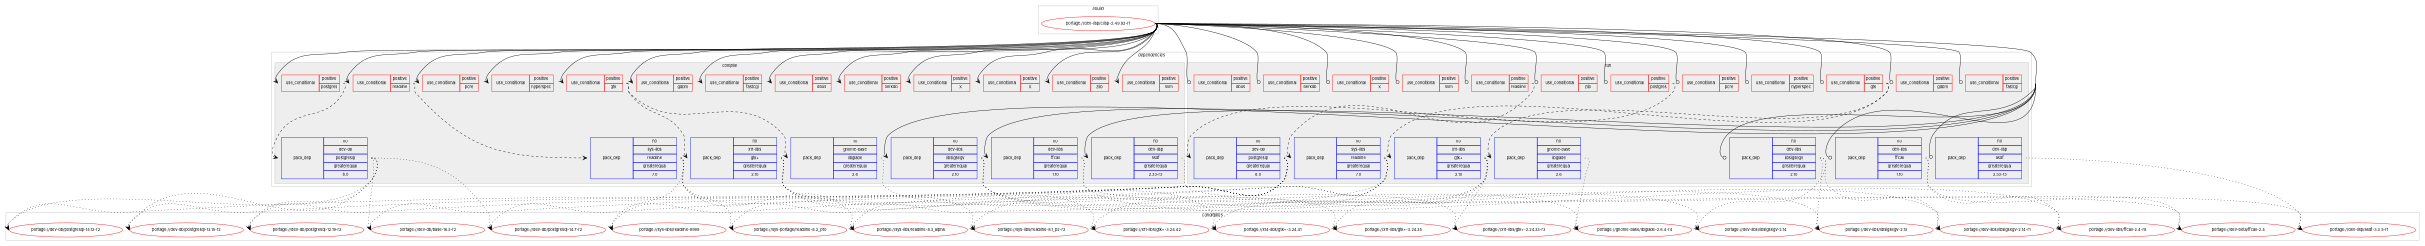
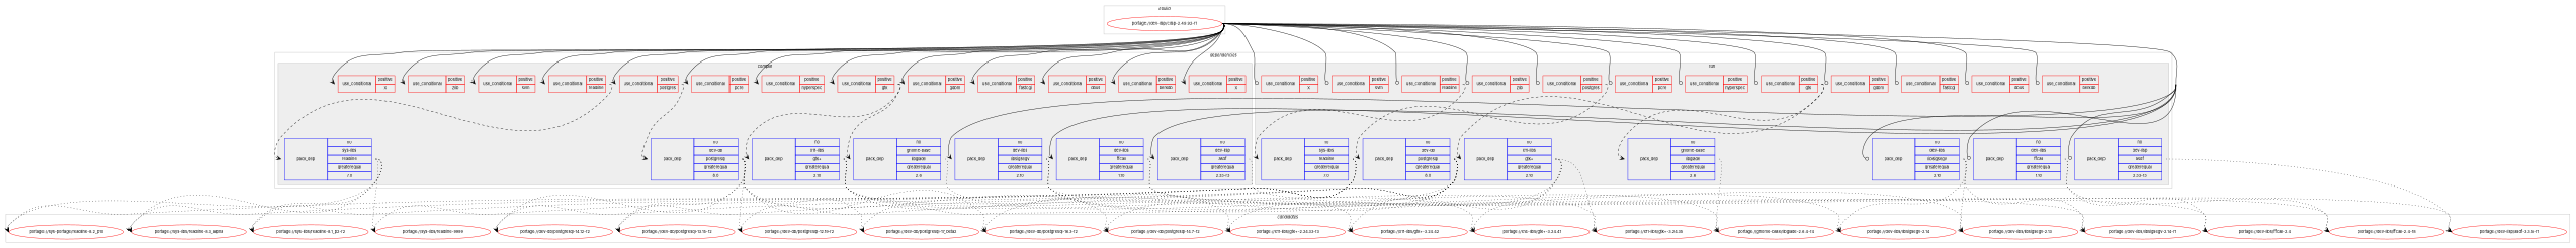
  digraph {
    compound=true
    concentrate=true
    fontname=Inter
    fontsize=10
    newrank=true
    rankdir=TB
    ranksep=1.5
    node [color=red fontname=Inter fontsize=10 shape=none]
    edge [arrowhead=vee fontname=Inter headport=w style=dotted tailport=e weight=100]
    n1 [label="portage://dev-lisp/clisp-2.49.92-r1" width=4 shape=""]
    n2 [label=<<TABLE BORDER="0" CELLBORDER="1" CELLSPACING="0" CELLPADDING="4"><TR><TD ROWSPAN="3" CELLPADDING="10">use_conditional</TD></TR><TR><TD>positive</TD></TR><TR><TD>X</TD></TR></TABLE>>]
    n3 [label=<<TABLE BORDER="0" CELLBORDER="1" CELLSPACING="0" CELLPADDING="4"><TR><TD ROWSPAN="3" CELLPADDING="10">use_conditional</TD></TR><TR><TD>positive</TD></TR><TR><TD>X</TD></TR></TABLE>>]
    n4 [label=<<TABLE BORDER="0" CELLBORDER="1" CELLSPACING="0" CELLPADDING="4"><TR><TD ROWSPAN="3" CELLPADDING="10">use_conditional</TD></TR><TR><TD>positive</TD></TR><TR><TD>berkdb</TD></TR></TABLE>>]
    n5 [label=<<TABLE BORDER="0" CELLBORDER="1" CELLSPACING="0" CELLPADDING="4"><TR><TD ROWSPAN="3" CELLPADDING="10">use_conditional</TD></TR><TR><TD>positive</TD></TR><TR><TD>dbus</TD></TR></TABLE>>]
    n6 [label=<<TABLE BORDER="0" CELLBORDER="1" CELLSPACING="0" CELLPADDING="4"><TR><TD ROWSPAN="3" CELLPADDING="10">use_conditional</TD></TR><TR><TD>positive</TD></TR><TR><TD>fastcgi</TD></TR></TABLE>>]
    n7 [label=<<TABLE BORDER="0" CELLBORDER="1" CELLSPACING="0" CELLPADDING="4"><TR><TD ROWSPAN="3" CELLPADDING="10">use_conditional</TD></TR><TR><TD>positive</TD></TR><TR><TD>gdbm</TD></TR></TABLE>>]
    n8 [color=blue label=<<TABLE BORDER="0" CELLBORDER="1" CELLSPACING="0" CELLPADDING="4" WIDTH="220"><TR><TD ROWSPAN="6" CELLPADDING="30">pack_dep</TD></TR><TR><TD WIDTH="110">no</TD></TR><TR><TD>x11-libs</TD></TR><TR><TD>gtk+</TD></TR><TR><TD>greaterequal</TD></TR><TR><TD>2.10</TD></TR></TABLE>>]
    n9 [color=blue label=<<TABLE BORDER="0" CELLBORDER="1" CELLSPACING="0" CELLPADDING="4" WIDTH="220"><TR><TD ROWSPAN="6" CELLPADDING="30">pack_dep</TD></TR><TR><TD WIDTH="110">no</TD></TR><TR><TD>gnome-base</TD></TR><TR><TD>libglade</TD></TR><TR><TD>greaterequal</TD></TR><TR><TD>2.6</TD></TR></TABLE>>]
    n10 [label=<<TABLE BORDER="0" CELLBORDER="1" CELLSPACING="0" CELLPADDING="4"><TR><TD ROWSPAN="3" CELLPADDING="10">use_conditional</TD></TR><TR><TD>positive</TD></TR><TR><TD>gtk</TD></TR></TABLE>>]
    n11 [label=<<TABLE BORDER="0" CELLBORDER="1" CELLSPACING="0" CELLPADDING="4"><TR><TD ROWSPAN="3" CELLPADDING="10">use_conditional</TD></TR><TR><TD>positive</TD></TR><TR><TD>hyperspec</TD></TR></TABLE>>]
    n12 [label=<<TABLE BORDER="0" CELLBORDER="1" CELLSPACING="0" CELLPADDING="4"><TR><TD ROWSPAN="3" CELLPADDING="10">use_conditional</TD></TR><TR><TD>positive</TD></TR><TR><TD>pcre</TD></TR></TABLE>>]
    n13 [color=blue label=<<TABLE BORDER="0" CELLBORDER="1" CELLSPACING="0" CELLPADDING="4" WIDTH="220"><TR><TD ROWSPAN="6" CELLPADDING="30">pack_dep</TD></TR><TR><TD WIDTH="110">no</TD></TR><TR><TD>dev-db</TD></TR><TR><TD>postgresql</TD></TR><TR><TD>greaterequal</TD></TR><TR><TD>8.0</TD></TR></TABLE>>]
    n14 [label=<<TABLE BORDER="0" CELLBORDER="1" CELLSPACING="0" CELLPADDING="4"><TR><TD ROWSPAN="3" CELLPADDING="10">use_conditional</TD></TR><TR><TD>positive</TD></TR><TR><TD>postgres</TD></TR></TABLE>>]
    n15 [color=blue label=<<TABLE BORDER="0" CELLBORDER="1" CELLSPACING="0" CELLPADDING="4" WIDTH="220"><TR><TD ROWSPAN="6" CELLPADDING="30">pack_dep</TD></TR><TR><TD WIDTH="110">no</TD></TR><TR><TD>sys-libs</TD></TR><TR><TD>readline</TD></TR><TR><TD>greaterequal</TD></TR><TR><TD>7.0</TD></TR></TABLE>>]
    n16 [label=<<TABLE BORDER="0" CELLBORDER="1" CELLSPACING="0" CELLPADDING="4"><TR><TD ROWSPAN="3" CELLPADDING="10">use_conditional</TD></TR><TR><TD>positive</TD></TR><TR><TD>readline</TD></TR></TABLE>>]
    n17 [label=<<TABLE BORDER="0" CELLBORDER="1" CELLSPACING="0" CELLPADDING="4"><TR><TD ROWSPAN="3" CELLPADDING="10">use_conditional</TD></TR><TR><TD>positive</TD></TR><TR><TD>svm</TD></TR></TABLE>>]
    n18 [label=<<TABLE BORDER="0" CELLBORDER="1" CELLSPACING="0" CELLPADDING="4"><TR><TD ROWSPAN="3" CELLPADDING="10">use_conditional</TD></TR><TR><TD>positive</TD></TR><TR><TD>zlib</TD></TR></TABLE>>]
    n19 [color=blue label=<<TABLE BORDER="0" CELLBORDER="1" CELLSPACING="0" CELLPADDING="4" WIDTH="220"><TR><TD ROWSPAN="6" CELLPADDING="30">pack_dep</TD></TR><TR><TD WIDTH="110">no</TD></TR><TR><TD>dev-libs</TD></TR><TR><TD>ffcall</TD></TR><TR><TD>greaterequal</TD></TR><TR><TD>1.10</TD></TR></TABLE>>]
    n20 [color=blue label=<<TABLE BORDER="0" CELLBORDER="1" CELLSPACING="0" CELLPADDING="4" WIDTH="220"><TR><TD ROWSPAN="6" CELLPADDING="30">pack_dep</TD></TR><TR><TD WIDTH="110">no</TD></TR><TR><TD>dev-libs</TD></TR><TR><TD>libsigsegv</TD></TR><TR><TD>greaterequal</TD></TR><TR><TD>2.10</TD></TR></TABLE>>]
    n21 [color=blue label=<<TABLE BORDER="0" CELLBORDER="1" CELLSPACING="0" CELLPADDING="4" WIDTH="220"><TR><TD ROWSPAN="6" CELLPADDING="30">pack_dep</TD></TR><TR><TD WIDTH="110">no</TD></TR><TR><TD>dev-lisp</TD></TR><TR><TD>asdf</TD></TR><TR><TD>greaterequal</TD></TR><TR><TD>2.33-r3</TD></TR></TABLE>>]
    n22 [label=<<TABLE BORDER="0" CELLBORDER="1" CELLSPACING="0" CELLPADDING="4"><TR><TD ROWSPAN="3" CELLPADDING="10">use_conditional</TD></TR><TR><TD>positive</TD></TR><TR><TD>X</TD></TR></TABLE>>]
    n23 [label=<<TABLE BORDER="0" CELLBORDER="1" CELLSPACING="0" CELLPADDING="4"><TR><TD ROWSPAN="3" CELLPADDING="10">use_conditional</TD></TR><TR><TD>positive</TD></TR><TR><TD>berkdb</TD></TR></TABLE>>]
    n24 [label=<<TABLE BORDER="0" CELLBORDER="1" CELLSPACING="0" CELLPADDING="4"><TR><TD ROWSPAN="3" CELLPADDING="10">use_conditional</TD></TR><TR><TD>positive</TD></TR><TR><TD>dbus</TD></TR></TABLE>>]
    n25 [label=<<TABLE BORDER="0" CELLBORDER="1" CELLSPACING="0" CELLPADDING="4"><TR><TD ROWSPAN="3" CELLPADDING="10">use_conditional</TD></TR><TR><TD>positive</TD></TR><TR><TD>fastcgi</TD></TR></TABLE>>]
    n26 [label=<<TABLE BORDER="0" CELLBORDER="1" CELLSPACING="0" CELLPADDING="4"><TR><TD ROWSPAN="3" CELLPADDING="10">use_conditional</TD></TR><TR><TD>positive</TD></TR><TR><TD>gdbm</TD></TR></TABLE>>]
    n27 [color=blue label=<<TABLE BORDER="0" CELLBORDER="1" CELLSPACING="0" CELLPADDING="4" WIDTH="220"><TR><TD ROWSPAN="6" CELLPADDING="30">pack_dep</TD></TR><TR><TD WIDTH="110">no</TD></TR><TR><TD>x11-libs</TD></TR><TR><TD>gtk+</TD></TR><TR><TD>greaterequal</TD></TR><TR><TD>2.10</TD></TR></TABLE>>]
    n28 [color=blue label=<<TABLE BORDER="0" CELLBORDER="1" CELLSPACING="0" CELLPADDING="4" WIDTH="220"><TR><TD ROWSPAN="6" CELLPADDING="30">pack_dep</TD></TR><TR><TD WIDTH="110">no</TD></TR><TR><TD>gnome-base</TD></TR><TR><TD>libglade</TD></TR><TR><TD>greaterequal</TD></TR><TR><TD>2.6</TD></TR></TABLE>>]
    n29 [label=<<TABLE BORDER="0" CELLBORDER="1" CELLSPACING="0" CELLPADDING="4"><TR><TD ROWSPAN="3" CELLPADDING="10">use_conditional</TD></TR><TR><TD>positive</TD></TR><TR><TD>gtk</TD></TR></TABLE>>]
    n30 [label=<<TABLE BORDER="0" CELLBORDER="1" CELLSPACING="0" CELLPADDING="4"><TR><TD ROWSPAN="3" CELLPADDING="10">use_conditional</TD></TR><TR><TD>positive</TD></TR><TR><TD>hyperspec</TD></TR></TABLE>>]
    n31 [label=<<TABLE BORDER="0" CELLBORDER="1" CELLSPACING="0" CELLPADDING="4"><TR><TD ROWSPAN="3" CELLPADDING="10">use_conditional</TD></TR><TR><TD>positive</TD></TR><TR><TD>pcre</TD></TR></TABLE>>]
    n32 [color=blue label=<<TABLE BORDER="0" CELLBORDER="1" CELLSPACING="0" CELLPADDING="4" WIDTH="220"><TR><TD ROWSPAN="6" CELLPADDING="30">pack_dep</TD></TR><TR><TD WIDTH="110">no</TD></TR><TR><TD>dev-db</TD></TR><TR><TD>postgresql</TD></TR><TR><TD>greaterequal</TD></TR><TR><TD>8.0</TD></TR></TABLE>>]
    n33 [label=<<TABLE BORDER="0" CELLBORDER="1" CELLSPACING="0" CELLPADDING="4"><TR><TD ROWSPAN="3" CELLPADDING="10">use_conditional</TD></TR><TR><TD>positive</TD></TR><TR><TD>postgres</TD></TR></TABLE>>]
    n34 [label=<<TABLE BORDER="0" CELLBORDER="1" CELLSPACING="0" CELLPADDING="4"><TR><TD ROWSPAN="3" CELLPADDING="10">use_conditional</TD></TR><TR><TD>positive</TD></TR><TR><TD>zlib</TD></TR></TABLE>>]
    n35 [color=blue label=<<TABLE BORDER="0" CELLBORDER="1" CELLSPACING="0" CELLPADDING="4" WIDTH="220"><TR><TD ROWSPAN="6" CELLPADDING="30">pack_dep</TD></TR><TR><TD WIDTH="110">no</TD></TR><TR><TD>sys-libs</TD></TR><TR><TD>readline</TD></TR><TR><TD>greaterequal</TD></TR><TR><TD>7.0</TD></TR></TABLE>>]
    n36 [label=<<TABLE BORDER="0" CELLBORDER="1" CELLSPACING="0" CELLPADDING="4"><TR><TD ROWSPAN="3" CELLPADDING="10">use_conditional</TD></TR><TR><TD>positive</TD></TR><TR><TD>readline</TD></TR></TABLE>>]
    n37 [label=<<TABLE BORDER="0" CELLBORDER="1" CELLSPACING="0" CELLPADDING="4"><TR><TD ROWSPAN="3" CELLPADDING="10">use_conditional</TD></TR><TR><TD>positive</TD></TR><TR><TD>svm</TD></TR></TABLE>>]
    n38 [color=blue label=<<TABLE BORDER="0" CELLBORDER="1" CELLSPACING="0" CELLPADDING="4" WIDTH="220"><TR><TD ROWSPAN="6" CELLPADDING="30">pack_dep</TD></TR><TR><TD WIDTH="110">no</TD></TR><TR><TD>dev-libs</TD></TR><TR><TD>ffcall</TD></TR><TR><TD>greaterequal</TD></TR><TR><TD>1.10</TD></TR></TABLE>>]
    n39 [color=blue label=<<TABLE BORDER="0" CELLBORDER="1" CELLSPACING="0" CELLPADDING="4" WIDTH="220"><TR><TD ROWSPAN="6" CELLPADDING="30">pack_dep</TD></TR><TR><TD WIDTH="110">no</TD></TR><TR><TD>dev-libs</TD></TR><TR><TD>libsigsegv</TD></TR><TR><TD>greaterequal</TD></TR><TR><TD>2.10</TD></TR></TABLE>>]
    n40 [color=blue label=<<TABLE BORDER="0" CELLBORDER="1" CELLSPACING="0" CELLPADDING="4" WIDTH="220"><TR><TD ROWSPAN="6" CELLPADDING="30">pack_dep</TD></TR><TR><TD WIDTH="110">no</TD></TR><TR><TD>dev-lisp</TD></TR><TR><TD>asdf</TD></TR><TR><TD>greaterequal</TD></TR><TR><TD>2.33-r3</TD></TR></TABLE>>]
    n41 [label="portage://dev-db/postgresql-12.19-r2" width=4 shape=""]
    n42 [label="portage://dev-db/postgresql-13.15-r2" width=4 shape=""]
    n43 [label="portage://dev-db/postgresql-14.12-r2" width=4 shape=""]
    n44 [label="portage://dev-db/postgresql-14.7-r2" width=4 shape=""]
-   n45 [label="portage://dev-db/base-16.3-r2" width=4 shape=""]
+   n45 [label="portage://dev-db/postgresql-16.3-r2" width=4 shape=""]
+   n46 [label="portage://dev-db/postgresql-17_beta2" width=4 shape=""]
    n47 [label="portage://x11-libs/gtk+-2.24.33-r3" width=4 shape=""]
    n48 [label="portage://x11-libs/gtk+-3.24.35" width=4 shape=""]
    n49 [label="portage://x14-libs/gtk+-3.24.41" width=4 shape=""]
    n50 [label="portage://x11-libs/gtk+-3.24.42" width=4 shape=""]
    n51 [label="portage://gnome-base/libglade-2.6.4-r4" width=4 shape=""]
    n52 [label="portage://sys-libs/readline-8.1_p2-r2" width=4 shape=""]
    n53 [label="portage://sys-portage/readline-8.2_p10" width=4 shape=""]
    n54 [label="portage://sys-libs/readline-8.3_alpha" width=4 shape=""]
    n55 [label="portage://sys-libs/readline-9999" width=4 shape=""]
-   n56 [label="portage://dev-beta/ffcall-2.4" width=4 shape=""]
+   n56 [label="portage://dev-libs/ffcall-2.4" width=4 shape=""]
    n57 [label="portage://dev-libs/ffcall-2.4-r8" width=4 shape=""]
    n58 [label="portage://dev-libs/libsigsegv-2.13" width=4 shape=""]
    n59 [label="portage://dev-libs/libsigsegv-2.14" width=4 shape=""]
    n60 [label="portage://dev-libs/libsigsegv-2.14-r1" width=4 shape=""]
    n61 [label="portage://dev-lisp/asdf-3.3.5-r1" width=4 shape=""]
    subgraph cluster_1 {
      color=gray
      label=<<i>ebuild</i>>
      rank=same
      n1
    }
    subgraph cluster_2 {
      color=gray
      label=<<i>dependencies</i>>
      subgraph cluster_3 {
        color=gray
        fillcolor="#eeeeee"
        label=<<i>compile</i>>
        style=filled
        subgraph sub_4 {
          color=gray
          fillcolor="#eeeeee"
          label=<<i>compile</i>>
          style=filled
          n2
        }
        subgraph sub_5 {
          color=gray
          fillcolor="#eeeeee"
          label=<<i>compile</i>>
          style=filled
          n3
        }
        subgraph sub_6 {
          color=gray
          fillcolor="#eeeeee"
          label=<<i>compile</i>>
          style=filled
          n4
        }
        subgraph sub_7 {
          color=gray
          fillcolor="#eeeeee"
          label=<<i>compile</i>>
          style=filled
          n5
        }
        subgraph sub_8 {
          color=gray
          fillcolor="#eeeeee"
          label=<<i>compile</i>>
          style=filled
          n6
        }
        subgraph sub_9 {
          color=gray
          fillcolor="#eeeeee"
          label=<<i>compile</i>>
          style=filled
          n7
        }
        subgraph sub_10 {
          color=gray
          fillcolor="#eeeeee"
          label=<<i>compile</i>>
          style=filled
          n10
          subgraph sub_11 {
            color=gray
            fillcolor="#eeeeee"
            label=<<i>compile</i>>
            style=filled
            n8
          }
          subgraph sub_12 {
            color=gray
            fillcolor="#eeeeee"
            label=<<i>compile</i>>
            style=filled
            n9
          }
        }
        subgraph sub_13 {
          color=gray
          fillcolor="#eeeeee"
          label=<<i>compile</i>>
          style=filled
          n11
        }
        subgraph sub_14 {
          color=gray
          fillcolor="#eeeeee"
          label=<<i>compile</i>>
          style=filled
          n12
        }
        subgraph sub_15 {
          color=gray
          fillcolor="#eeeeee"
          label=<<i>compile</i>>
          style=filled
          n14
          subgraph sub_16 {
            color=gray
            fillcolor="#eeeeee"
            label=<<i>compile</i>>
            style=filled
            n13
          }
        }
        subgraph sub_17 {
          color=gray
          fillcolor="#eeeeee"
          label=<<i>compile</i>>
          style=filled
          n16
          subgraph sub_18 {
            color=gray
            fillcolor="#eeeeee"
            label=<<i>compile</i>>
            style=filled
            n15
          }
        }
        subgraph sub_19 {
          color=gray
          fillcolor="#eeeeee"
          label=<<i>compile</i>>
          style=filled
          n17
        }
        subgraph sub_20 {
          color=gray
          fillcolor="#eeeeee"
          label=<<i>compile</i>>
          style=filled
          n18
        }
        subgraph sub_21 {
          color=gray
          fillcolor="#eeeeee"
          label=<<i>compile</i>>
          style=filled
          n19
        }
        subgraph sub_22 {
          color=gray
          fillcolor="#eeeeee"
          label=<<i>compile</i>>
          style=filled
          n20
        }
        subgraph sub_23 {
          color=gray
          fillcolor="#eeeeee"
          label=<<i>compile</i>>
          style=filled
          n21
        }
      }
      subgraph cluster_24 {
        color=gray
        fillcolor="#eeeeee"
        label=<<i>run</i>>
        style=filled
        subgraph sub_25 {
          color=gray
          fillcolor="#eeeeee"
          label=<<i>run</i>>
          style=filled
          n22
        }
        subgraph sub_26 {
          color=gray
          fillcolor="#eeeeee"
          label=<<i>run</i>>
          style=filled
          n23
        }
        subgraph sub_27 {
          color=gray
          fillcolor="#eeeeee"
          label=<<i>run</i>>
          style=filled
          n24
        }
        subgraph sub_28 {
          color=gray
          fillcolor="#eeeeee"
          label=<<i>run</i>>
          style=filled
          n25
        }
        subgraph sub_29 {
          color=gray
          fillcolor="#eeeeee"
          label=<<i>run</i>>
          style=filled
          n26
        }
        subgraph sub_30 {
          color=gray
          fillcolor="#eeeeee"
          label=<<i>run</i>>
          style=filled
          n29
          subgraph sub_31 {
            color=gray
            fillcolor="#eeeeee"
            label=<<i>run</i>>
            style=filled
            n27
          }
          subgraph sub_32 {
            color=gray
            fillcolor="#eeeeee"
            label=<<i>run</i>>
            style=filled
            n28
          }
        }
        subgraph sub_33 {
          color=gray
          fillcolor="#eeeeee"
          label=<<i>run</i>>
          style=filled
          n30
        }
        subgraph sub_34 {
          color=gray
          fillcolor="#eeeeee"
          label=<<i>run</i>>
          style=filled
          n31
        }
        subgraph sub_35 {
          color=gray
          fillcolor="#eeeeee"
          label=<<i>run</i>>
          style=filled
          n33
          subgraph sub_36 {
            color=gray
            fillcolor="#eeeeee"
            label=<<i>run</i>>
            style=filled
            n32
          }
        }
        subgraph sub_37 {
          color=gray
          fillcolor="#eeeeee"
          label=<<i>run</i>>
          style=filled
          n34
        }
        subgraph sub_38 {
          color=gray
          fillcolor="#eeeeee"
          label=<<i>run</i>>
          style=filled
          n36
          subgraph sub_39 {
            color=gray
            fillcolor="#eeeeee"
            label=<<i>run</i>>
            style=filled
            n35
          }
        }
        subgraph sub_40 {
          color=gray
          fillcolor="#eeeeee"
          label=<<i>run</i>>
          style=filled
          n37
        }
        subgraph sub_41 {
          color=gray
          fillcolor="#eeeeee"
          label=<<i>run</i>>
          style=filled
          n38
        }
        subgraph sub_42 {
          color=gray
          fillcolor="#eeeeee"
          label=<<i>run</i>>
          style=filled
          n39
        }
        subgraph sub_43 {
          color=gray
          fillcolor="#eeeeee"
          label=<<i>run</i>>
          style=filled
          n40
        }
      }
      subgraph cluster_44 {
        color=gray
        fillcolor="#eeeeee"
        label=<<i>compile and run</i>>
        style=filled
      }
    }
    subgraph cluster_45 {
      color=gray
      label=<<i>candidates</i>>
      rank=same
      subgraph sub_46 {
        color=black
        label=<<i>candidates</i>>
        nodesep=1
        rank=same
        n41
        n42
        n43
        n44
        n45
+       n46
      }
      subgraph sub_47 {
        color=black
        label=<<i>candidates</i>>
        nodesep=1
        rank=same
        n47
        n48
        n49
        n50
      }
      subgraph sub_48 {
        color=black
        label=<<i>candidates</i>>
        nodesep=1
        rank=same
        n51
      }
      subgraph sub_49 {
        color=black
        label=<<i>candidates</i>>
        nodesep=1
        rank=same
        n52
        n53
        n54
        n55
      }
      subgraph sub_50 {
        color=black
        label=<<i>candidates</i>>
        nodesep=1
        rank=same
        n56
        n57
      }
      subgraph sub_51 {
        color=black
        label=<<i>candidates</i>>
        nodesep=1
        rank=same
        n58
        n59
        n60
      }
      subgraph sub_52 {
        color=black
        label=<<i>candidates</i>>
        nodesep=1
        rank=same
        n61
      }
      subgraph sub_53 {
        color=black
        label=<<i>candidates</i>>
        nodesep=1
        rank=same
        n47
        n48
        n49
        n50
      }
      subgraph sub_54 {
        color=black
        label=<<i>candidates</i>>
        nodesep=1
        rank=same
        n51
      }
      subgraph sub_55 {
        color=black
        label=<<i>candidates</i>>
        nodesep=1
        rank=same
        n41
        n42
        n43
        n44
        n45
+       n46
      }
      subgraph sub_56 {
        color=black
        label=<<i>candidates</i>>
        nodesep=1
        rank=same
        n52
        n53
        n54
        n55
      }
      subgraph sub_57 {
        color=black
        label=<<i>candidates</i>>
        nodesep=1
        rank=same
        n56
        n57
      }
      subgraph sub_58 {
        color=black
        label=<<i>candidates</i>>
        nodesep=1
        rank=same
        n58
        n59
        n60
      }
      subgraph sub_59 {
        color=black
        label=<<i>candidates</i>>
        nodesep=1
        rank=same
        n61
      }
    }
    n1 -> n2 [style=solid weight=20]
    n1 -> n3 [style=solid weight=20]
    n1 -> n4 [style=solid weight=20]
    n1 -> n5 [style=solid weight=20]
    n1 -> n6 [style=solid weight=20]
    n1 -> n7 [style=solid weight=20]
    n1 -> n10 [style=solid weight=20]
    n1 -> n11 [style=solid weight=20]
    n1 -> n12 [style=solid weight=20]
    n1 -> n14 [style=solid weight=20]
    n1 -> n16 [style=solid weight=20]
    n1 -> n17 [style=solid weight=20]
    n1 -> n18 [style=solid weight=20]
    n1 -> n19 [style=solid weight=20]
    n1 -> n20 [style=solid weight=20]
    n1 -> n21 [style=solid weight=20]
    n1 -> n22 [arrowhead=odot style=solid weight=20]
    n1 -> n23 [arrowhead=odot style=solid weight=20]
    n1 -> n24 [arrowhead=odot style=solid weight=20]
    n1 -> n25 [arrowhead=odot style=solid weight=20]
    n1 -> n26 [arrowhead=odot style=solid weight=20]
    n1 -> n29 [arrowhead=odot style=solid weight=20]
    n1 -> n30 [arrowhead=odot style=solid weight=20]
    n1 -> n31 [arrowhead=odot style=solid weight=20]
    n1 -> n33 [arrowhead=odot style=solid weight=20]
    n1 -> n34 [arrowhead=odot style=solid weight=20]
    n1 -> n36 [arrowhead=odot style=solid weight=20]
    n1 -> n37 [arrowhead=odot style=solid weight=20]
    n1 -> n38 [arrowhead=odot style=solid weight=20]
    n1 -> n39 [arrowhead=odot style=solid weight=20]
    n1 -> n40 [arrowhead=odot style=solid weight=20]
    n8 -> n47
    n8 -> n48
    n8 -> n49
    n8 -> n50
    n9 -> n51
    n10 -> n8 [style=dashed weight=20]
    n10 -> n9 [style=dashed weight=20]
    n13 -> n41
    n13 -> n42
    n13 -> n43
    n13 -> n44
    n13 -> n45
+   n13 -> n46
    n14 -> n13 [style=dashed weight=20]
    n15 -> n52
    n15 -> n53
    n15 -> n54
    n15 -> n55
    n16 -> n15 [style=dashed weight=20]
    n19 -> n56
    n19 -> n57
    n20 -> n58
    n20 -> n59
    n20 -> n60
    n21 -> n61
    n27 -> n47
    n27 -> n48
    n27 -> n49
    n27 -> n50
    n28 -> n51
    n29 -> n27 [style=dashed weight=20]
    n29 -> n28 [style=dashed weight=20]
    n32 -> n41
    n32 -> n42
    n32 -> n43
    n32 -> n44
    n32 -> n45
+   n32 -> n46
    n33 -> n32 [style=dashed weight=20]
    n35 -> n52
    n35 -> n53
    n35 -> n54
    n35 -> n55
    n36 -> n35 [style=dashed weight=20]
    n38 -> n56
    n38 -> n57
    n39 -> n58
    n39 -> n59
    n39 -> n60
    n40 -> n61
  }
